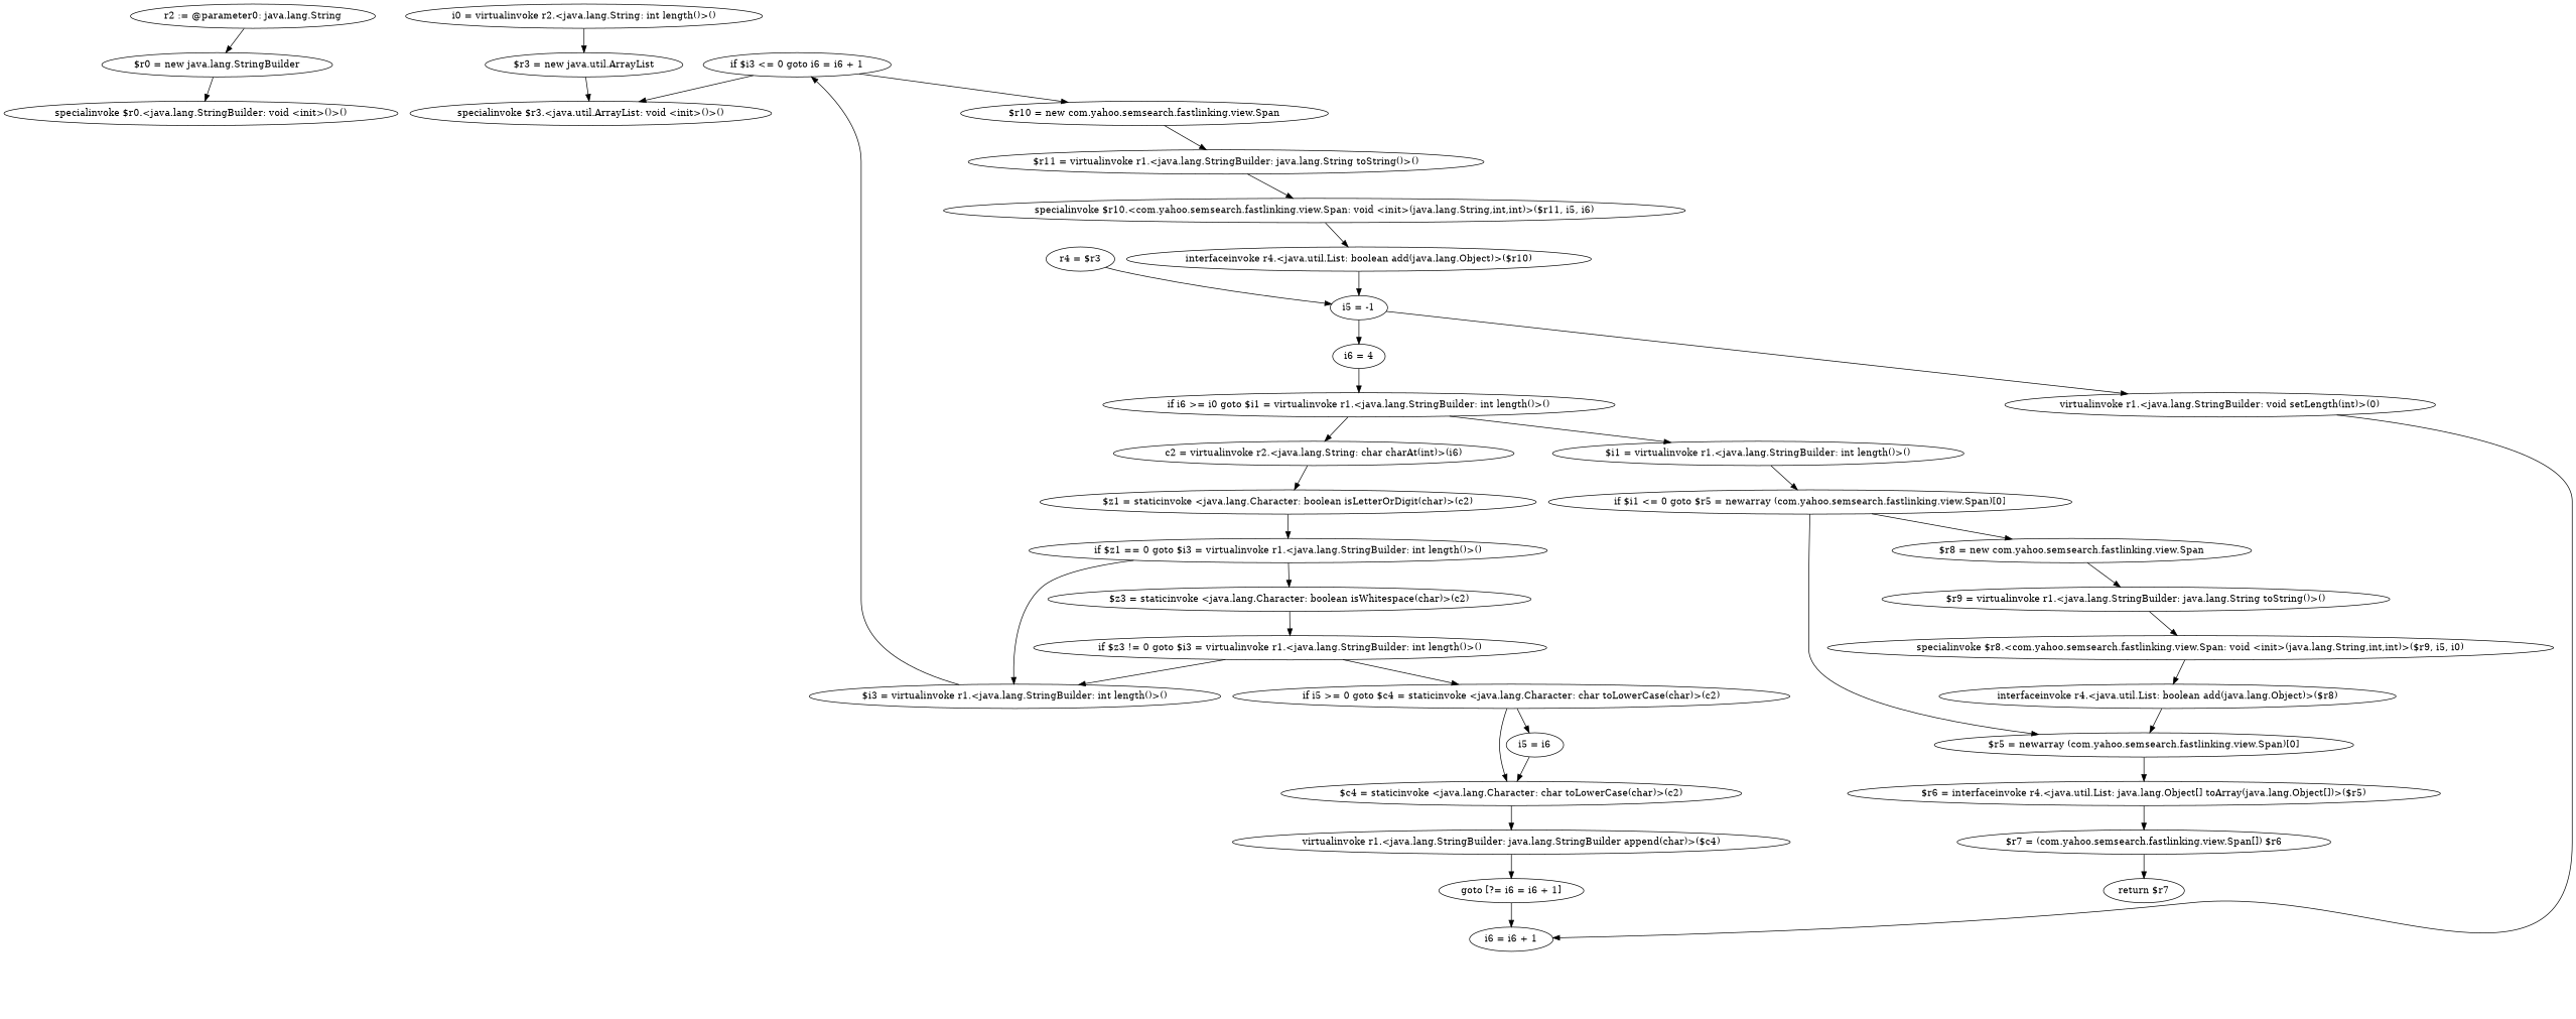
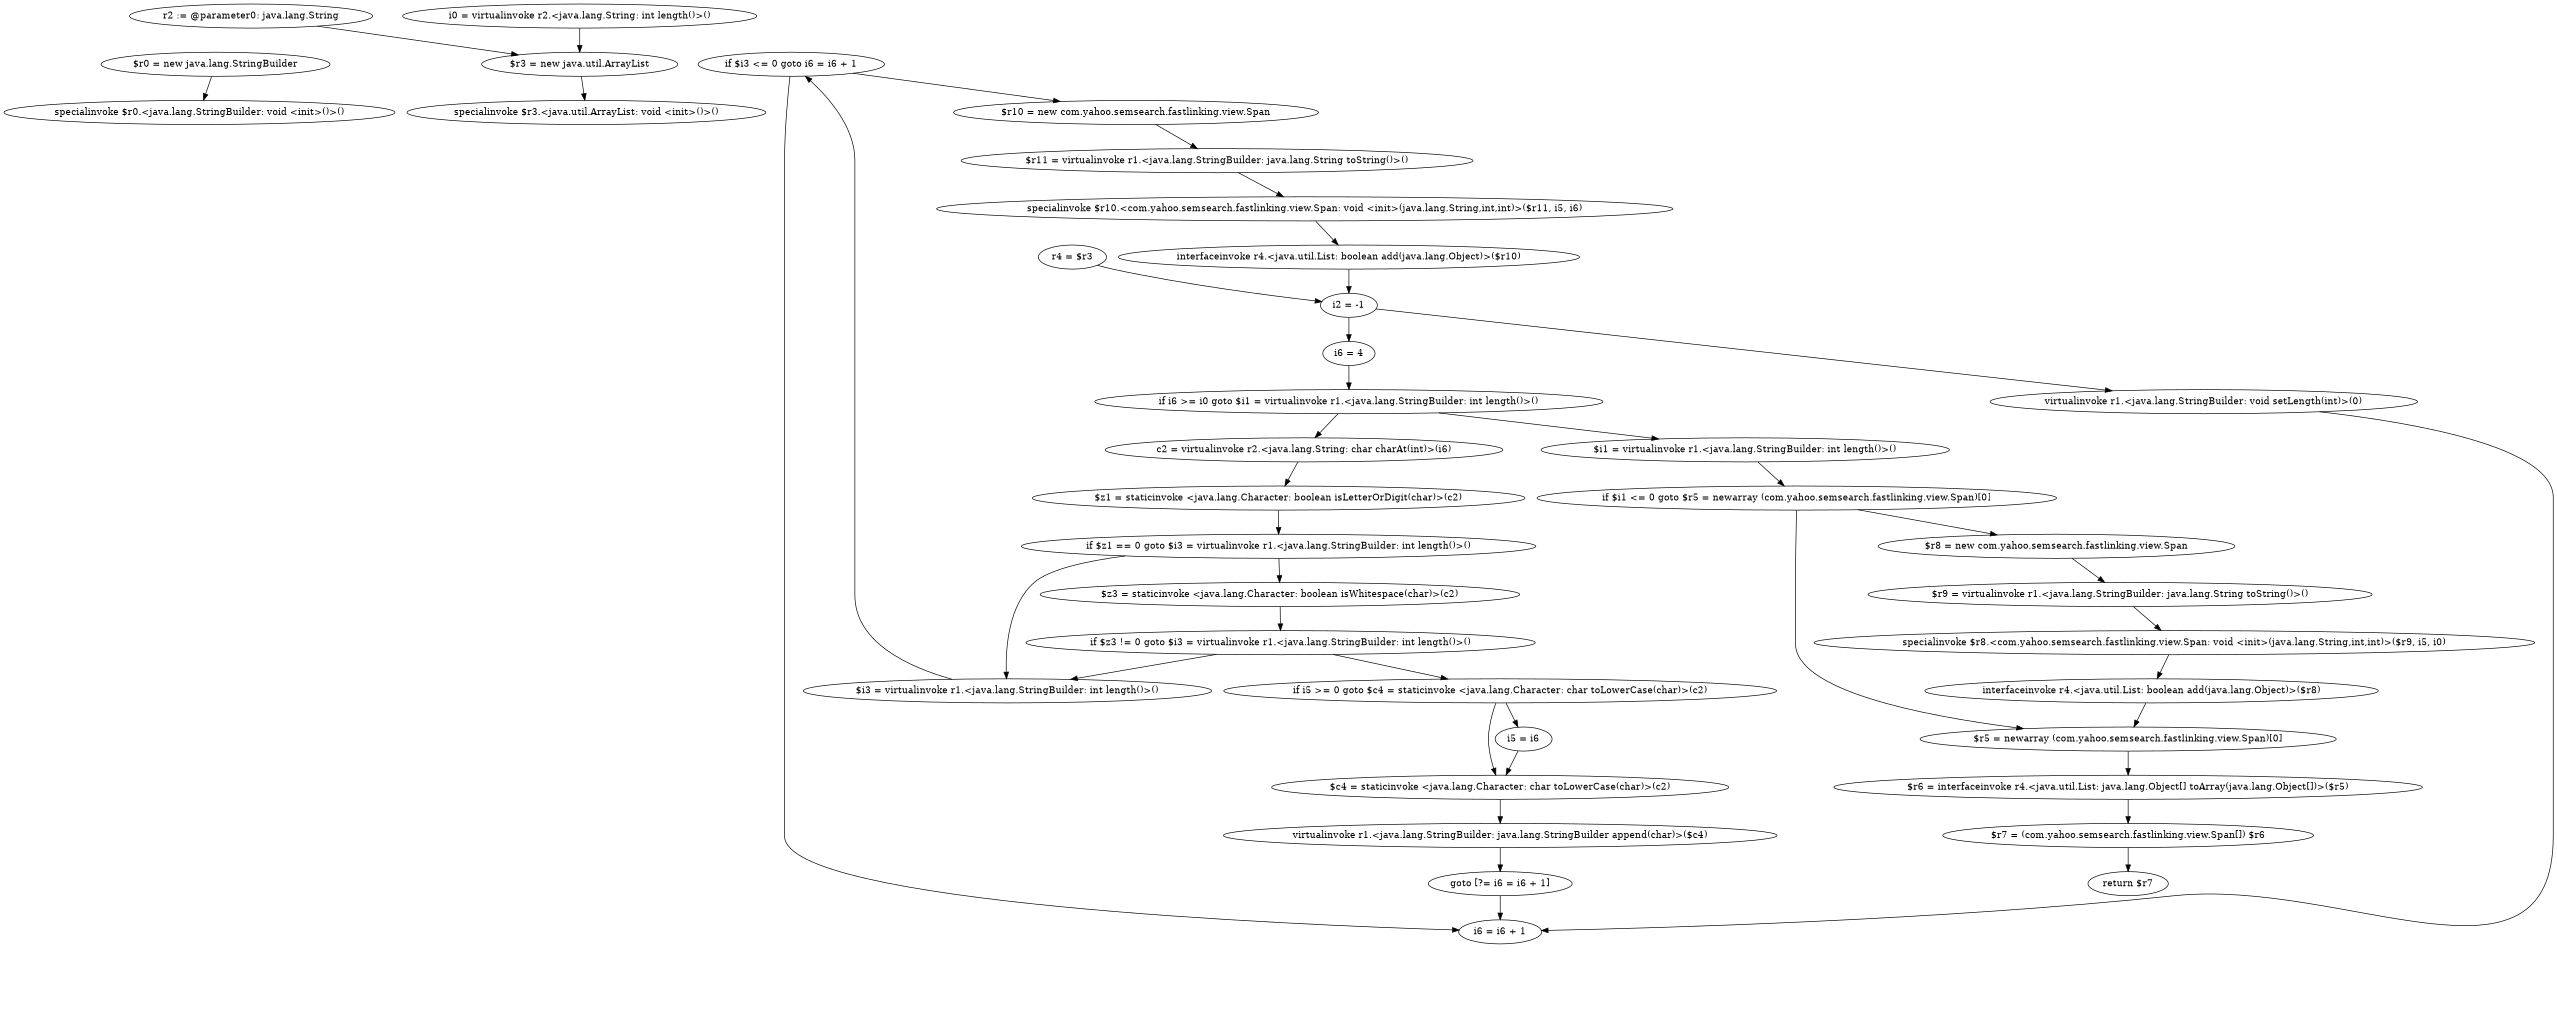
  digraph {
    "r2 := @parameter0: java.lang.String"
    "$r0 = new java.lang.StringBuilder"
    "specialinvoke $r0.<java.lang.StringBuilder: void <init>()>()"
    "i0 = virtualinvoke r2.<java.lang.String: int length()>()"
    "$r3 = new java.util.ArrayList"
    "specialinvoke $r3.<java.util.ArrayList: void <init>()>()"
    "r4 = $r3"
-   "i5 = -1"
+   "i5 = -1" [label="i2 = -1"]
    n9 [label="i6 = 4"]
    "virtualinvoke r1.<java.lang.StringBuilder: void setLength(int)>(0)"
    "if i6 >= i0 goto $i1 = virtualinvoke r1.<java.lang.StringBuilder: int length()>()"
    "i6 = i6 + 1"
    "c2 = virtualinvoke r2.<java.lang.String: char charAt(int)>(i6)"
    "$i1 = virtualinvoke r1.<java.lang.StringBuilder: int length()>()"
    "$z1 = staticinvoke <java.lang.Character: boolean isLetterOrDigit(char)>(c2)"
    "if $i1 <= 0 goto $r5 = newarray (com.yahoo.semsearch.fastlinking.view.Span)[0]"
    "if $z1 == 0 goto $i3 = virtualinvoke r1.<java.lang.StringBuilder: int length()>()"
    "$z3 = staticinvoke <java.lang.Character: boolean isWhitespace(char)>(c2)"
    "$i3 = virtualinvoke r1.<java.lang.StringBuilder: int length()>()"
    "if $z3 != 0 goto $i3 = virtualinvoke r1.<java.lang.StringBuilder: int length()>()"
    "if $i3 <= 0 goto i6 = i6 + 1"
    "if i5 >= 0 goto $c4 = staticinvoke <java.lang.Character: char toLowerCase(char)>(c2)"
    "i5 = i6"
    "$c4 = staticinvoke <java.lang.Character: char toLowerCase(char)>(c2)"
    "virtualinvoke r1.<java.lang.StringBuilder: java.lang.StringBuilder append(char)>($c4)"
    "goto [?= i6 = i6 + 1]"
    "$r10 = new com.yahoo.semsearch.fastlinking.view.Span"
    "$r11 = virtualinvoke r1.<java.lang.StringBuilder: java.lang.String toString()>()"
    "specialinvoke $r10.<com.yahoo.semsearch.fastlinking.view.Span: void <init>(java.lang.String,int,int)>($r11, i5, i6)"
    "interfaceinvoke r4.<java.util.List: boolean add(java.lang.Object)>($r10)"
    "$r8 = new com.yahoo.semsearch.fastlinking.view.Span"
    "$r5 = newarray (com.yahoo.semsearch.fastlinking.view.Span)[0]"
    "$r9 = virtualinvoke r1.<java.lang.StringBuilder: java.lang.String toString()>()"
    "$r6 = interfaceinvoke r4.<java.util.List: java.lang.Object[] toArray(java.lang.Object[])>($r5)"
    "specialinvoke $r8.<com.yahoo.semsearch.fastlinking.view.Span: void <init>(java.lang.String,int,int)>($r9, i5, i0)"
    "interfaceinvoke r4.<java.util.List: boolean add(java.lang.Object)>($r8)"
    "$r7 = (com.yahoo.semsearch.fastlinking.view.Span[]) $r6"
    "return $r7"
-   "r2 := @parameter0: java.lang.String" -> "$r0 = new java.lang.StringBuilder"
+   "r2 := @parameter0: java.lang.String" -> "$r3 = new java.util.ArrayList"
    "$r0 = new java.lang.StringBuilder" -> "specialinvoke $r0.<java.lang.StringBuilder: void <init>()>()"
    "i0 = virtualinvoke r2.<java.lang.String: int length()>()" -> "$r3 = new java.util.ArrayList"
    "$r3 = new java.util.ArrayList" -> "specialinvoke $r3.<java.util.ArrayList: void <init>()>()"
    "r4 = $r3" -> "i5 = -1"
    "i5 = -1" -> n9
    "i5 = -1" -> "virtualinvoke r1.<java.lang.StringBuilder: void setLength(int)>(0)"
    n9 -> "if i6 >= i0 goto $i1 = virtualinvoke r1.<java.lang.StringBuilder: int length()>()"
    "virtualinvoke r1.<java.lang.StringBuilder: void setLength(int)>(0)" -> "i6 = i6 + 1"
    "if i6 >= i0 goto $i1 = virtualinvoke r1.<java.lang.StringBuilder: int length()>()" -> "c2 = virtualinvoke r2.<java.lang.String: char charAt(int)>(i6)"
    "if i6 >= i0 goto $i1 = virtualinvoke r1.<java.lang.StringBuilder: int length()>()" -> "$i1 = virtualinvoke r1.<java.lang.StringBuilder: int length()>()"
    "c2 = virtualinvoke r2.<java.lang.String: char charAt(int)>(i6)" -> "$z1 = staticinvoke <java.lang.Character: boolean isLetterOrDigit(char)>(c2)"
    "$i1 = virtualinvoke r1.<java.lang.StringBuilder: int length()>()" -> "if $i1 <= 0 goto $r5 = newarray (com.yahoo.semsearch.fastlinking.view.Span)[0]"
    "$z1 = staticinvoke <java.lang.Character: boolean isLetterOrDigit(char)>(c2)" -> "if $z1 == 0 goto $i3 = virtualinvoke r1.<java.lang.StringBuilder: int length()>()"
    "if $i1 <= 0 goto $r5 = newarray (com.yahoo.semsearch.fastlinking.view.Span)[0]" -> "$r8 = new com.yahoo.semsearch.fastlinking.view.Span"
    "if $i1 <= 0 goto $r5 = newarray (com.yahoo.semsearch.fastlinking.view.Span)[0]" -> "$r5 = newarray (com.yahoo.semsearch.fastlinking.view.Span)[0]"
    "if $z1 == 0 goto $i3 = virtualinvoke r1.<java.lang.StringBuilder: int length()>()" -> "$z3 = staticinvoke <java.lang.Character: boolean isWhitespace(char)>(c2)"
    "if $z1 == 0 goto $i3 = virtualinvoke r1.<java.lang.StringBuilder: int length()>()" -> "$i3 = virtualinvoke r1.<java.lang.StringBuilder: int length()>()"
    "$z3 = staticinvoke <java.lang.Character: boolean isWhitespace(char)>(c2)" -> "if $z3 != 0 goto $i3 = virtualinvoke r1.<java.lang.StringBuilder: int length()>()"
    "$i3 = virtualinvoke r1.<java.lang.StringBuilder: int length()>()" -> "if $i3 <= 0 goto i6 = i6 + 1"
    "if $z3 != 0 goto $i3 = virtualinvoke r1.<java.lang.StringBuilder: int length()>()" -> "$i3 = virtualinvoke r1.<java.lang.StringBuilder: int length()>()"
    "if $z3 != 0 goto $i3 = virtualinvoke r1.<java.lang.StringBuilder: int length()>()" -> "if i5 >= 0 goto $c4 = staticinvoke <java.lang.Character: char toLowerCase(char)>(c2)"
-   "if $i3 <= 0 goto i6 = i6 + 1" -> "specialinvoke $r3.<java.util.ArrayList: void <init>()>()"
+   "if $i3 <= 0 goto i6 = i6 + 1" -> "i6 = i6 + 1"
    "if $i3 <= 0 goto i6 = i6 + 1" -> "$r10 = new com.yahoo.semsearch.fastlinking.view.Span"
    "if i5 >= 0 goto $c4 = staticinvoke <java.lang.Character: char toLowerCase(char)>(c2)" -> "i5 = i6"
    "if i5 >= 0 goto $c4 = staticinvoke <java.lang.Character: char toLowerCase(char)>(c2)" -> "$c4 = staticinvoke <java.lang.Character: char toLowerCase(char)>(c2)"
    "i5 = i6" -> "$c4 = staticinvoke <java.lang.Character: char toLowerCase(char)>(c2)"
    "$c4 = staticinvoke <java.lang.Character: char toLowerCase(char)>(c2)" -> "virtualinvoke r1.<java.lang.StringBuilder: java.lang.StringBuilder append(char)>($c4)"
    "virtualinvoke r1.<java.lang.StringBuilder: java.lang.StringBuilder append(char)>($c4)" -> "goto [?= i6 = i6 + 1]"
    "goto [?= i6 = i6 + 1]" -> "i6 = i6 + 1"
    "$r10 = new com.yahoo.semsearch.fastlinking.view.Span" -> "$r11 = virtualinvoke r1.<java.lang.StringBuilder: java.lang.String toString()>()"
    "$r11 = virtualinvoke r1.<java.lang.StringBuilder: java.lang.String toString()>()" -> "specialinvoke $r10.<com.yahoo.semsearch.fastlinking.view.Span: void <init>(java.lang.String,int,int)>($r11, i5, i6)"
    "specialinvoke $r10.<com.yahoo.semsearch.fastlinking.view.Span: void <init>(java.lang.String,int,int)>($r11, i5, i6)" -> "interfaceinvoke r4.<java.util.List: boolean add(java.lang.Object)>($r10)"
    "interfaceinvoke r4.<java.util.List: boolean add(java.lang.Object)>($r10)" -> "i5 = -1"
    "$r8 = new com.yahoo.semsearch.fastlinking.view.Span" -> "$r9 = virtualinvoke r1.<java.lang.StringBuilder: java.lang.String toString()>()"
    "$r5 = newarray (com.yahoo.semsearch.fastlinking.view.Span)[0]" -> "$r6 = interfaceinvoke r4.<java.util.List: java.lang.Object[] toArray(java.lang.Object[])>($r5)"
    "$r9 = virtualinvoke r1.<java.lang.StringBuilder: java.lang.String toString()>()" -> "specialinvoke $r8.<com.yahoo.semsearch.fastlinking.view.Span: void <init>(java.lang.String,int,int)>($r9, i5, i0)"
    "$r6 = interfaceinvoke r4.<java.util.List: java.lang.Object[] toArray(java.lang.Object[])>($r5)" -> "$r7 = (com.yahoo.semsearch.fastlinking.view.Span[]) $r6"
    "specialinvoke $r8.<com.yahoo.semsearch.fastlinking.view.Span: void <init>(java.lang.String,int,int)>($r9, i5, i0)" -> "interfaceinvoke r4.<java.util.List: boolean add(java.lang.Object)>($r8)"
    "interfaceinvoke r4.<java.util.List: boolean add(java.lang.Object)>($r8)" -> "$r5 = newarray (com.yahoo.semsearch.fastlinking.view.Span)[0]"
    "$r7 = (com.yahoo.semsearch.fastlinking.view.Span[]) $r6" -> "return $r7"
  }
